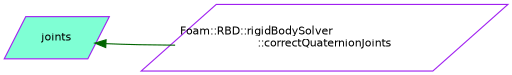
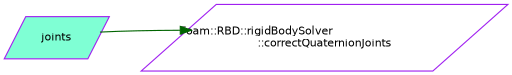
  digraph {
    rankdir=LR
    node [color=purple fontname=Helvetica fontsize=10 shape=parallelogram style=filled]
    n1 [fillcolor=aquamarine fontcolor=black height=0.2 label=joints width=0.4]
    n2 [height=0.2 label="Foam::RBD::rigidBodySolver\l::correctQuaternionJoints" width=0.4 fillcolor=white]
-   n1 -> n2 [color=darkgreen dir=back fontname=Helvetica fontsize=10 labelfontname=Helvetica labelfontsize=10 style=solid]
+   n2 -> n1 [color=darkgreen dir=back fontname=Helvetica fontsize=10 labelfontname=Helvetica labelfontsize=10 style=solid]
  }
